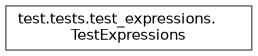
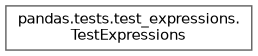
  digraph {
    rankdir=LR
-   n1 [color=grey40 fillcolor=white fontname=Helvetica fontsize=10 height=0.2 label="test.tests.test_expressions.\lTestExpressions" shape=box style=filled width=0.4]
+   n1 [color=grey40 fillcolor=white fontname=Helvetica fontsize=10 height=0.2 label="pandas.tests.test_expressions.\lTestExpressions" shape=box style=filled width=0.4]
  }
